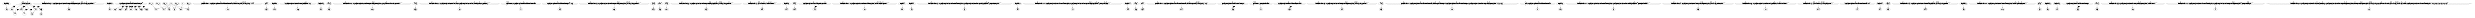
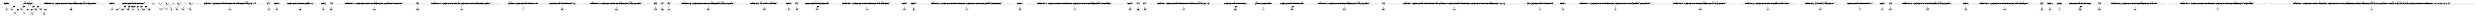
  digraph {
    n1 [label="lengthof r3"]
    n2 [label="$i8"]
    n3 [label="java.util.ArrayList"]
    n4 [label="$r47"]
    n5 [label=r76]
    n6 [label="$r20"]
    n7 [label=r79]
    n8 [label="$r41"]
    n9 [label=r77]
    n10 [label=r78]
    n11 [label="$r55"]
    n12 [label="interfaceinvoke $r31.<org.eclipse.osgi.service.resolver.ExportPackageDescription: java.util.Map getAttributes()>()"]
    n13 [label="$r32"]
    n14 [label="lengthof r2"]
    n15 [label="$i1"]
    n16 [label="org.eclipse.osgi.internal.module.ResolverExport[]"]
    n17 [label="$r16"]
    n18 [label="$r82"]
    n19 [label="$r69"]
    n20 [label="$r71"]
    n21 [label="$r8"]
    n22 [label="$r65"]
    n23 [label="$r63"]
    n24 [label=0]
    n25 [label=i11]
    n26 [label=i13]
    n27 [label=i17]
    n28 [label=i16]
    n29 [label=i15]
    n30 [label=z20]
    n31 [label="specialinvoke r0.<org.eclipse.osgi.internal.module.ResolverBundle: boolean isRequired(java.lang.String)>($r49)"]
    n32 [label="$z12"]
    n33 [label="r6[i17]"]
    n34 [label="$r37"]
    n35 [label="i17 + 1"]
    n36 [label="i16 + 1"]
    n37 [label="lengthof r2"]
    n38 [label="$i12"]
    n39 [label="i13 + 1"]
    n40 [label="(org.eclipse.osgi.service.resolver.HostSpecification) $r67"]
    n41 [label="$r68"]
    n42 [label="lengthof r3"]
    n43 [label="$i2"]
    n44 [label="r4[i16]"]
    n45 [label="$r31"]
    n46 [label="interfaceinvoke $r27.<org.eclipse.osgi.service.resolver.ExportPackageDescription: org.osgi.framework.Version getVersion()>()"]
    n47 [label="$r28"]
    n48 [label="r4[i16]"]
    n49 [label="$r33"]
    n50 [label="interfaceinvoke $r22.<org.eclipse.osgi.service.resolver.State: org.eclipse.osgi.service.resolver.StateObjectFactory getFactory()>()"]
    n51 [label=r80]
    n52 [label="@parameter0: org.eclipse.osgi.internal.module.ResolverBundle"]
    n53 [label=r1]
    n54 [label=1]
    n55 [label="(org.eclipse.osgi.internal.module.ResolverExport[]) $r83"]
    n56 [label="$r84"]
    n57 [label="interfaceinvoke $r25.<org.eclipse.osgi.service.resolver.ExportPackageDescription: java.lang.String getName()>()"]
    n58 [label="$r26"]
    n59 [label="r5[i15]"]
    n60 [label="$r43"]
    n61 [label="r2[i11]"]
    n62 [label="$r56"]
    n63 [label="r4[i16]"]
    n64 [label="$r27"]
    n65 [label="interfaceinvoke $r56.<org.eclipse.osgi.service.resolver.ImportPackageSpecification: java.lang.String getName()>()"]
    n66 [label="$r57"]
    n67 [label="interfaceinvoke r73.<java.util.Iterator: boolean hasNext()>()"]
    n68 [label="$z19"]
    n69 [label="lengthof r3"]
    n70 [label="$i14"]
    n71 [label="r4[i16]"]
    n72 [label="$r29"]
    n73 [label="org.eclipse.osgi.internal.module.GenericConstraint"]
    n74 [label="$r42"]
    n75 [label="interfaceinvoke $r7.<org.eclipse.osgi.service.resolver.BundleDescription: boolean attachFragments()>()"]
    n76 [label="$z2"]
    n77 [label="lengthof r4"]
    n78 [label="$i10"]
    n79 [label="lengthof r4"]
    n80 [label="$i5"]
    n81 [label="interfaceinvoke $r13.<org.eclipse.osgi.service.resolver.BundleDescription: org.eclipse.osgi.service.resolver.GenericSpecification[] getGenericRequires()>()"]
    n82 [label=r5]
    n83 [label="lengthof r2"]
    n84 [label="$i9"]
    n85 [label="i11 + 1"]
    n86 [label="interfaceinvoke $r10.<org.eclipse.osgi.service.resolver.BundleDescription: org.eclipse.osgi.service.resolver.ImportPackageSpecification[] getImportPackages()>()"]
    n87 [label=r2]
    n88 [label="lengthof r4"]
    n89 [label="$i19"]
    n90 [label="r4[i16]"]
    n91 [label="$r36"]
    n92 [label="r2[i11]"]
    n93 [label="$r59"]
    n94 [label="specialinvoke r0.<org.eclipse.osgi.internal.module.ResolverBundle: boolean isImported(java.lang.String)>($r57)"]
    n95 [label="$z14"]
    n96 [label="org.eclipse.osgi.internal.module.ResolverImport"]
    n97 [label="$r58"]
    n98 [label="@parameter1: getRequiredBundles"]
    n99 [label=z0]
    n100 [label="org.eclipse.osgi.internal.module.BundleConstraint"]
    n101 [label="$r50"]
    n102 [label="interfaceinvoke $r23.<org.eclipse.osgi.service.resolver.ExportPackageDescription: java.lang.String getName()>()"]
    n103 [label="$r24"]
    n104 [label="r4[i16]"]
    n105 [label="$r25"]
    n106 [label="specialinvoke r0.<org.eclipse.osgi.internal.module.ResolverBundle: boolean equivalentExports(org.eclipse.osgi.internal.module.ResolverExport,org.eclipse.osgi.service.resolver.ExportPackageDescription)>($r37, $r36)"]
    n107 [label="$z10"]
    n108 [label="@this: org.eclipse.osgi.internal.module.ResolverBundle"]
    n109 [label=r0]
    n110 [label="lengthof r6"]
    n111 [label="$i18"]
    n112 [label="interfaceinvoke $r11.<org.eclipse.osgi.service.resolver.BundleDescription: org.eclipse.osgi.service.resolver.BundleSpecification[] getRequiredBundles()>()"]
    n113 [label=r3]
    n114 [label="i15 + 1"]
    n115 [label="interfaceinvoke $r29.<org.eclipse.osgi.service.resolver.ExportPackageDescription: java.util.Map getDirectives()>()"]
    n116 [label="$r30"]
    n117 [label="interfaceinvoke $r68.<org.eclipse.osgi.service.resolver.HostSpecification: boolean isMultiHost()>()"]
    n118 [label="$z17"]
    n119 [label="interfaceinvoke r73.<java.util.Iterator: java.lang.Object next()>()"]
    n120 [label="$r14"]
    n121 [label="(org.eclipse.osgi.internal.module.ResolverBundle) $r14"]
    n122 [label=r74]
    n123 [label="lengthof r4"]
    n124 [label="$i4"]
    n125 [label="r3[i13]"]
    n126 [label="$r48"]
    n127 [label="interfaceinvoke $r48.<org.eclipse.osgi.service.resolver.BundleSpecification: java.lang.String getName()>()"]
    n128 [label="$r49"]
    n129 [label="lengthof r5"]
    n130 [label="$i3"]
    n131 [label="interfaceinvoke $r70.<org.eclipse.osgi.service.resolver.BundleDescription: boolean dynamicFragments()>()"]
    n132 [label="$z18"]
    n133 [label="r3[i13]"]
    n134 [label="$r51"]
    n135 [label="lengthof r5"]
    n136 [label="$i6"]
    n137 [label="lengthof r5"]
    n138 [label="$i7"]
    n139 [label="org.eclipse.osgi.internal.module.ResolverExport"]
    n140 [label="$r35"]
    n141 [label="r4[i16]"]
    n142 [label="$r23"]
    n143 [label="interfaceinvoke $r33.<org.eclipse.osgi.service.resolver.ExportPackageDescription: boolean isRoot()>()"]
    n144 [label="$z8"]
    n145 [label="interfaceinvoke $r12.<org.eclipse.osgi.service.resolver.BundleDescription: org.eclipse.osgi.service.resolver.ExportPackageDescription[] getExportPackages()>()"]
    n146 [label=r4]
    n147 [label="interfaceinvoke r80.<org.eclipse.osgi.service.resolver.StateObjectFactory: org.eclipse.osgi.service.resolver.ExportPackageDescription createExportPackageDescription(java.lang.String,org.osgi.framework.Version,java.util.Map,java.util.Map,boolean,org.eclipse.osgi.service.resolver.BundleDescription)>($r26, $r28, $r30, $r32, $z8, $r34)"]
    n148 [label=r81]
    n1 -> n2
    n3 -> n4 [label=type]
+   n3 -> n5 [label=type]
    n3 -> n6 [label=type]
    n3 -> n7 [label=type]
    n3 -> n8 [label=type]
    n3 -> n9 [label=type]
    n3 -> n10 [label=type]
    n3 -> n11 [label=type]
    n4 -> n9
    n6 -> n7
    n8 -> n10
    n11 -> n5
    n12 -> n13
    n14 -> n15
    n16 -> n17 [label=type]
    n16 -> n18 [label=type]
    n16 -> n19 [label=type]
    n16 -> n20 [label=type]
    n16 -> n21 [label=type]
    n16 -> n22 [label=type]
    n16 -> n23 [label=type]
    n24 -> n25
    n24 -> n26
    n24 -> n27
    n24 -> n28
    n24 -> n29
    n24 -> n30
    n31 -> n32
    n33 -> n34
    n35 -> n27
    n36 -> n28
    n37 -> n38
    n39 -> n26
    n40 -> n41
    n42 -> n43
    n44 -> n45
    n46 -> n47
    n48 -> n49
    n50 -> n51
    n52 -> n53
    n54 -> n30
    n55 -> n56
    n57 -> n58
    n59 -> n60
    n61 -> n62
    n63 -> n64
    n65 -> n66
    n67 -> n68
    n69 -> n70
    n71 -> n72
    n73 -> n74 [label=type]
    n75 -> n76
    n77 -> n78
    n79 -> n80
    n81 -> n82
    n83 -> n84
    n85 -> n25
    n86 -> n87
    n88 -> n89
    n90 -> n91
    n92 -> n93
    n94 -> n95
    n96 -> n97 [label=type]
    n98 -> n99
    n100 -> n101 [label=type]
    n102 -> n103
    n104 -> n105
    n106 -> n107
    n108 -> n109
    n110 -> n111
    n112 -> n113
    n114 -> n29
    n115 -> n116
    n117 -> n118
    n119 -> n120
    n121 -> n122
    n123 -> n124
    n125 -> n126
    n127 -> n128
    n129 -> n130
    n131 -> n132
    n133 -> n134
    n135 -> n136
    n137 -> n138
    n139 -> n140 [label=type]
    n141 -> n142
    n143 -> n144
    n145 -> n146
    n147 -> n148
  }
